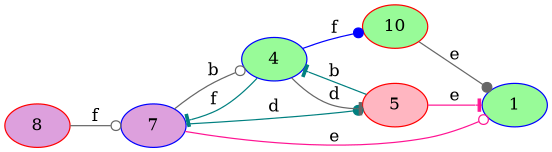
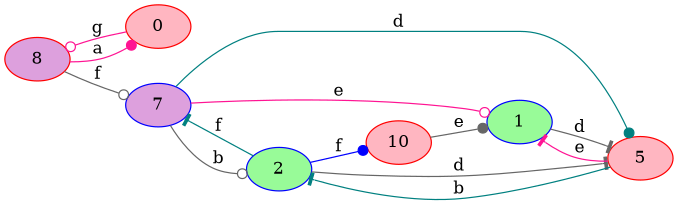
  strict digraph {
    rankdir=LR
    node [color=red fillcolor=lightpink style=filled]
    edge [arrowhead=tee color=gray40]
    8 [fillcolor=plum]
+   0
    7 [color=blue fillcolor=plum]
-   2 [color=blue fillcolor=palegreen label=4]
+   2 [color=blue fillcolor=palegreen]
    5
-   10 [fillcolor=palegreen]
+   10
    n7 [color=blue fillcolor=palegreen label=1]
+   8 -> 0 [arrowhead=dot color=deeppink label=a]
    8 -> 7 [arrowhead=odot label=f]
+   0 -> 8 [arrowhead=odot color=deeppink label=g]
    7 -> 2 [arrowhead=odot label=b]
    7 -> 5 [arrowhead=dot color=teal label=d]
    7 -> n7 [arrowhead=odot color=deeppink label=e]
    2 -> 7 [color=teal label=f]
    2 -> 5 [label=d]
    2 -> 10 [arrowhead=dot color=blue label=f]
    5 -> 2 [color=teal label=b]
    5 -> n7 [color=deeppink label=e]
    10 -> n7 [arrowhead=dot label=e]
+   n7 -> 5 [label=d]
  }
